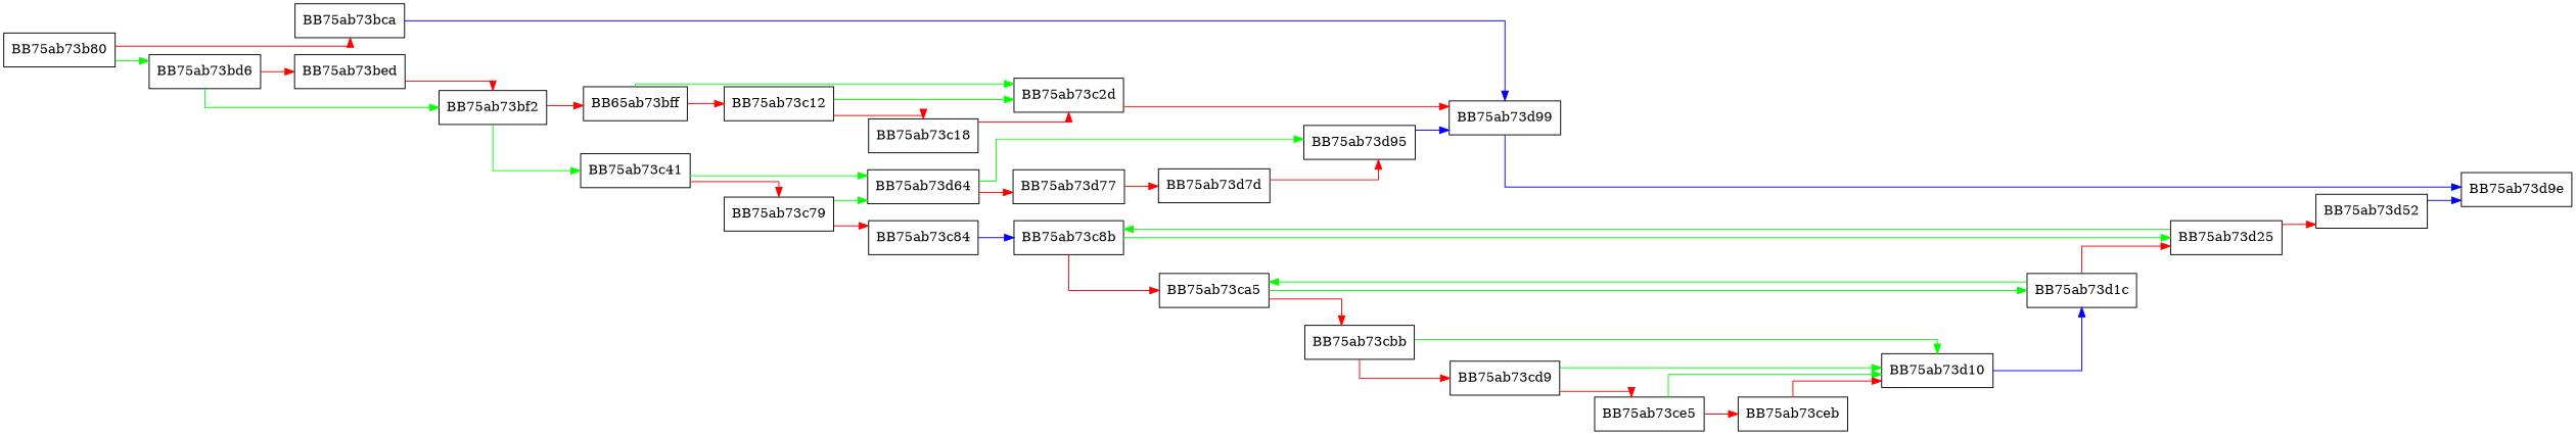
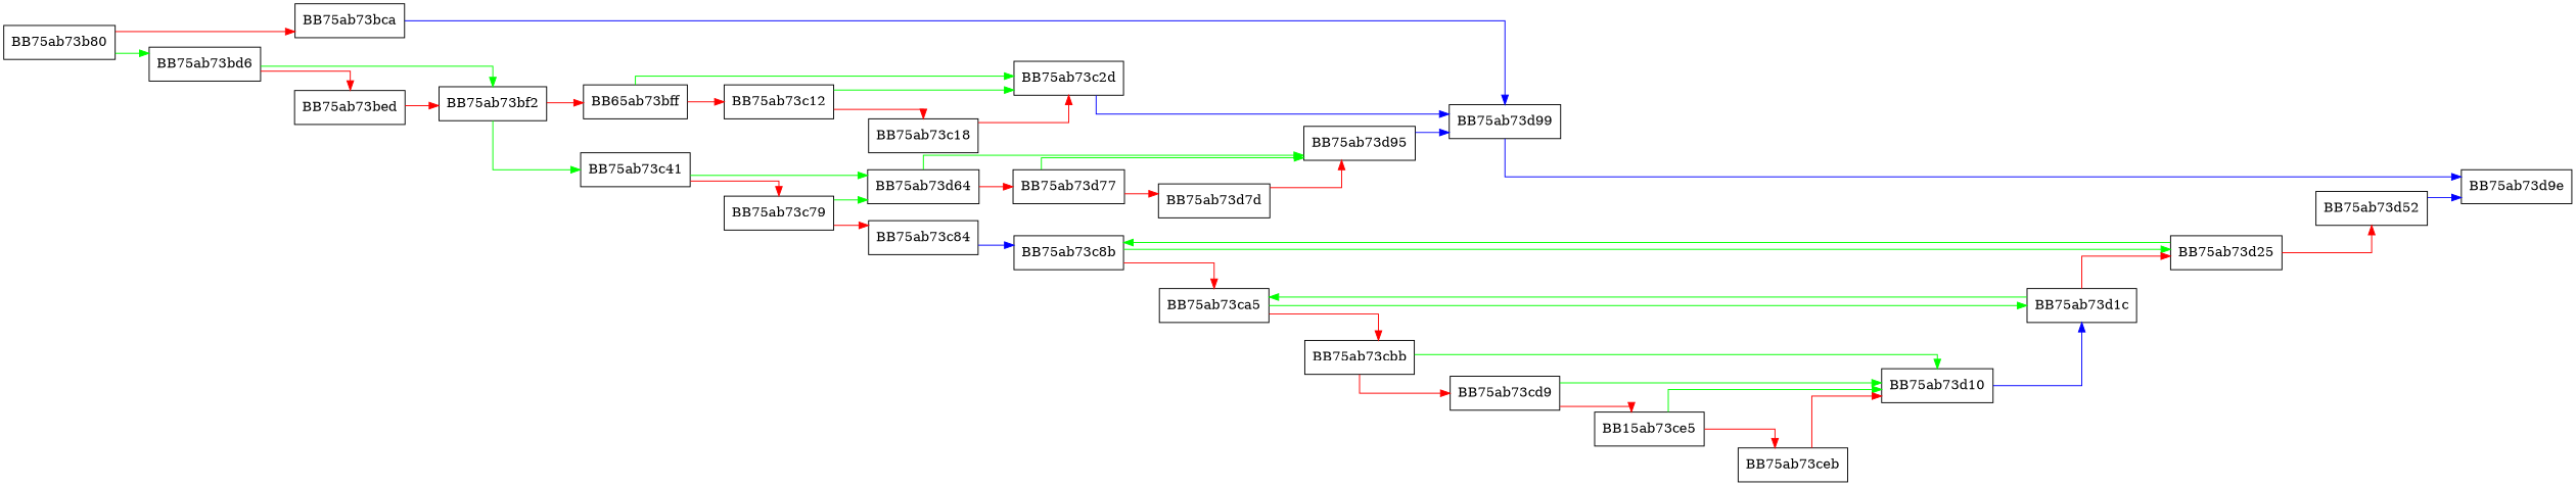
  digraph {
    rankdir=LR
    splines=ortho
    node [shape=box]
    edge [color=red]
    BB75ab73b80
    BB75ab73bd6
    BB75ab73bca
    BB75ab73bf2
    BB75ab73bed
    BB75ab73d99
    BB75ab73c41
    n8 [label=BB65ab73bff]
    BB75ab73d9e
    BB75ab73d64
    BB75ab73c79
    BB75ab73c2d
    BB75ab73c12
    BB75ab73d95
    BB75ab73d77
    BB75ab73c84
    BB75ab73c18
    BB75ab73d7d
    BB75ab73c8b
    BB75ab73d25
    BB75ab73ca5
    BB75ab73d52
    BB75ab73d1c
    BB75ab73cbb
    BB75ab73d10
    BB75ab73cd9
-   BB75ab73ce5
+   BB75ab73ce5 [label=BB15ab73ce5]
    BB75ab73ceb
    BB75ab73b80 -> BB75ab73bd6 [color=green]
    BB75ab73b80 -> BB75ab73bca
    BB75ab73bd6 -> BB75ab73bf2 [color=green]
    BB75ab73bd6 -> BB75ab73bed
    BB75ab73bca -> BB75ab73d99 [color=blue]
    BB75ab73bf2 -> BB75ab73c41 [color=green]
    BB75ab73bf2 -> n8
    BB75ab73bed -> BB75ab73bf2
    BB75ab73d99 -> BB75ab73d9e [color=blue]
    BB75ab73c41 -> BB75ab73d64 [color=green]
    BB75ab73c41 -> BB75ab73c79
    n8 -> BB75ab73c2d [color=green]
    n8 -> BB75ab73c12
    BB75ab73d64 -> BB75ab73d95 [color=green]
    BB75ab73d64 -> BB75ab73d77
    BB75ab73c79 -> BB75ab73d64 [color=green]
    BB75ab73c79 -> BB75ab73c84
-   BB75ab73c2d -> BB75ab73d99
+   BB75ab73c2d -> BB75ab73d99 [color=blue]
    BB75ab73c12 -> BB75ab73c2d [color=green]
    BB75ab73c12 -> BB75ab73c18
    BB75ab73d95 -> BB75ab73d99 [color=blue]
+   BB75ab73d77 -> BB75ab73d95 [color=green]
    BB75ab73d77 -> BB75ab73d7d
    BB75ab73c84 -> BB75ab73c8b [color=blue]
    BB75ab73c18 -> BB75ab73c2d
    BB75ab73d7d -> BB75ab73d95
    BB75ab73c8b -> BB75ab73d25 [color=green]
    BB75ab73c8b -> BB75ab73ca5
    BB75ab73d25 -> BB75ab73c8b [color=green]
    BB75ab73d25 -> BB75ab73d52
    BB75ab73ca5 -> BB75ab73d1c [color=green]
    BB75ab73ca5 -> BB75ab73cbb
    BB75ab73d52 -> BB75ab73d9e [color=blue]
    BB75ab73d1c -> BB75ab73d25
    BB75ab73d1c -> BB75ab73ca5 [color=green]
    BB75ab73cbb -> BB75ab73d10 [color=green]
    BB75ab73cbb -> BB75ab73cd9
    BB75ab73d10 -> BB75ab73d1c [color=blue]
    BB75ab73cd9 -> BB75ab73d10 [color=green]
    BB75ab73cd9 -> BB75ab73ce5
    BB75ab73ce5 -> BB75ab73d10 [color=green]
    BB75ab73ce5 -> BB75ab73ceb
    BB75ab73ceb -> BB75ab73d10
  }
